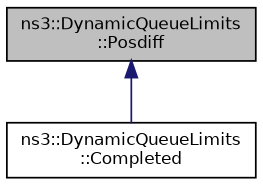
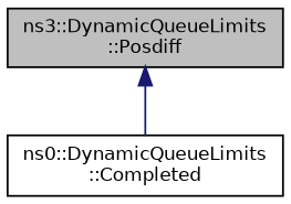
  digraph {
    rankdir=TB
    node [color=black fontname=Helvetica fontsize=10 shape=record style=filled]
    n1 [fillcolor=grey75 fontcolor=black height=0.2 label="ns3::DynamicQueueLimits\l::Posdiff" width=0.4]
-   n2 [fillcolor=white height=0.2 label="ns3::DynamicQueueLimits\l::Completed" width=0.4]
+   n2 [fillcolor=white height=0.2 label="ns0::DynamicQueueLimits\l::Completed" width=0.4]
    n1 -> n2 [color=midnightblue dir=back fontname=Helvetica fontsize=10 labelfontname=Helvetica labelfontsize=10 style=solid]
  }
